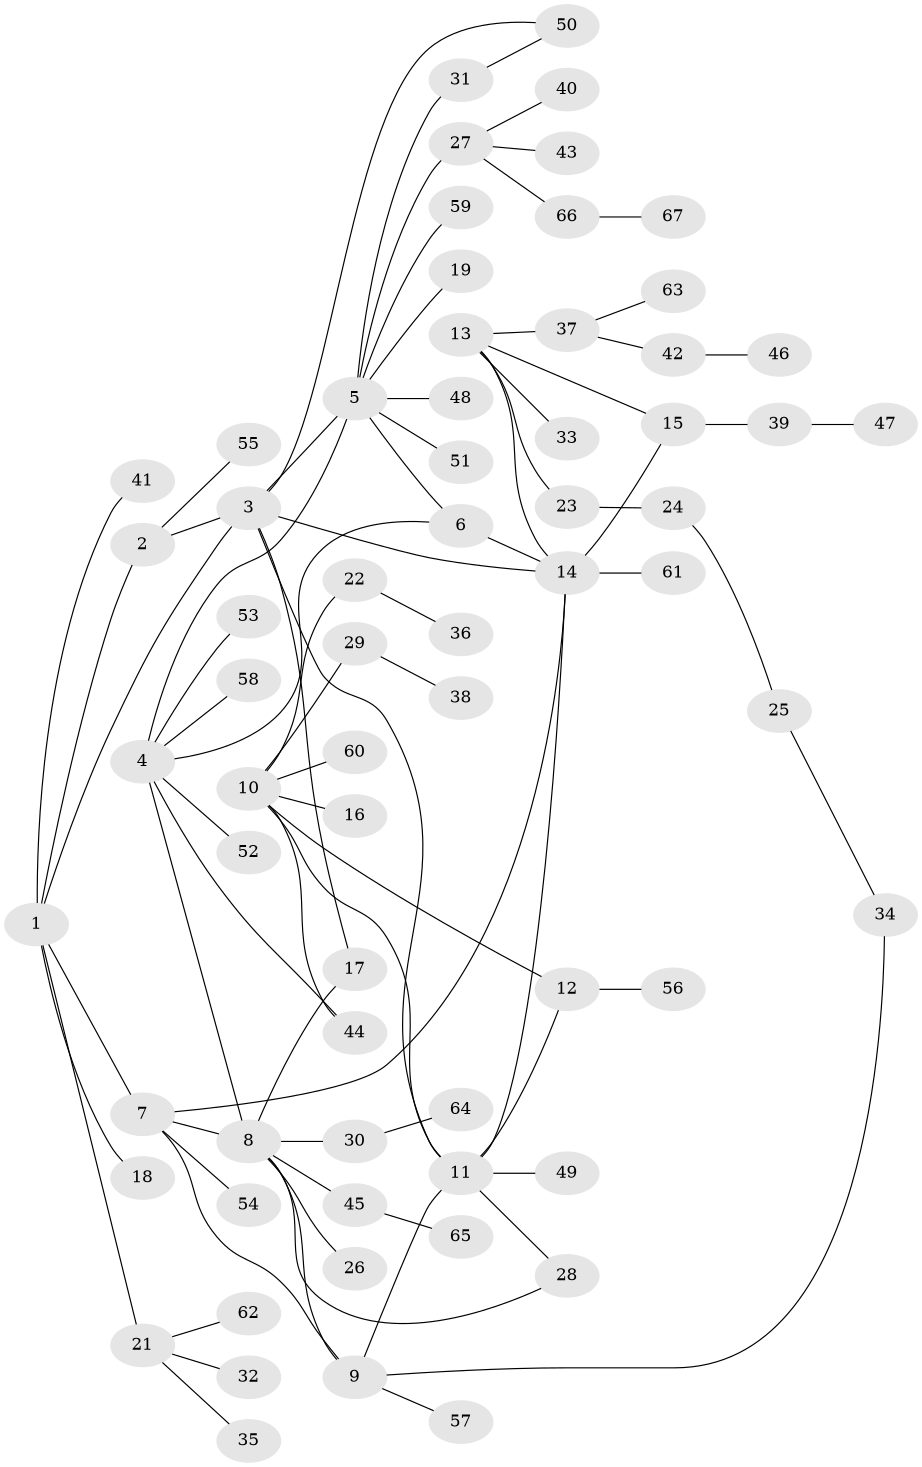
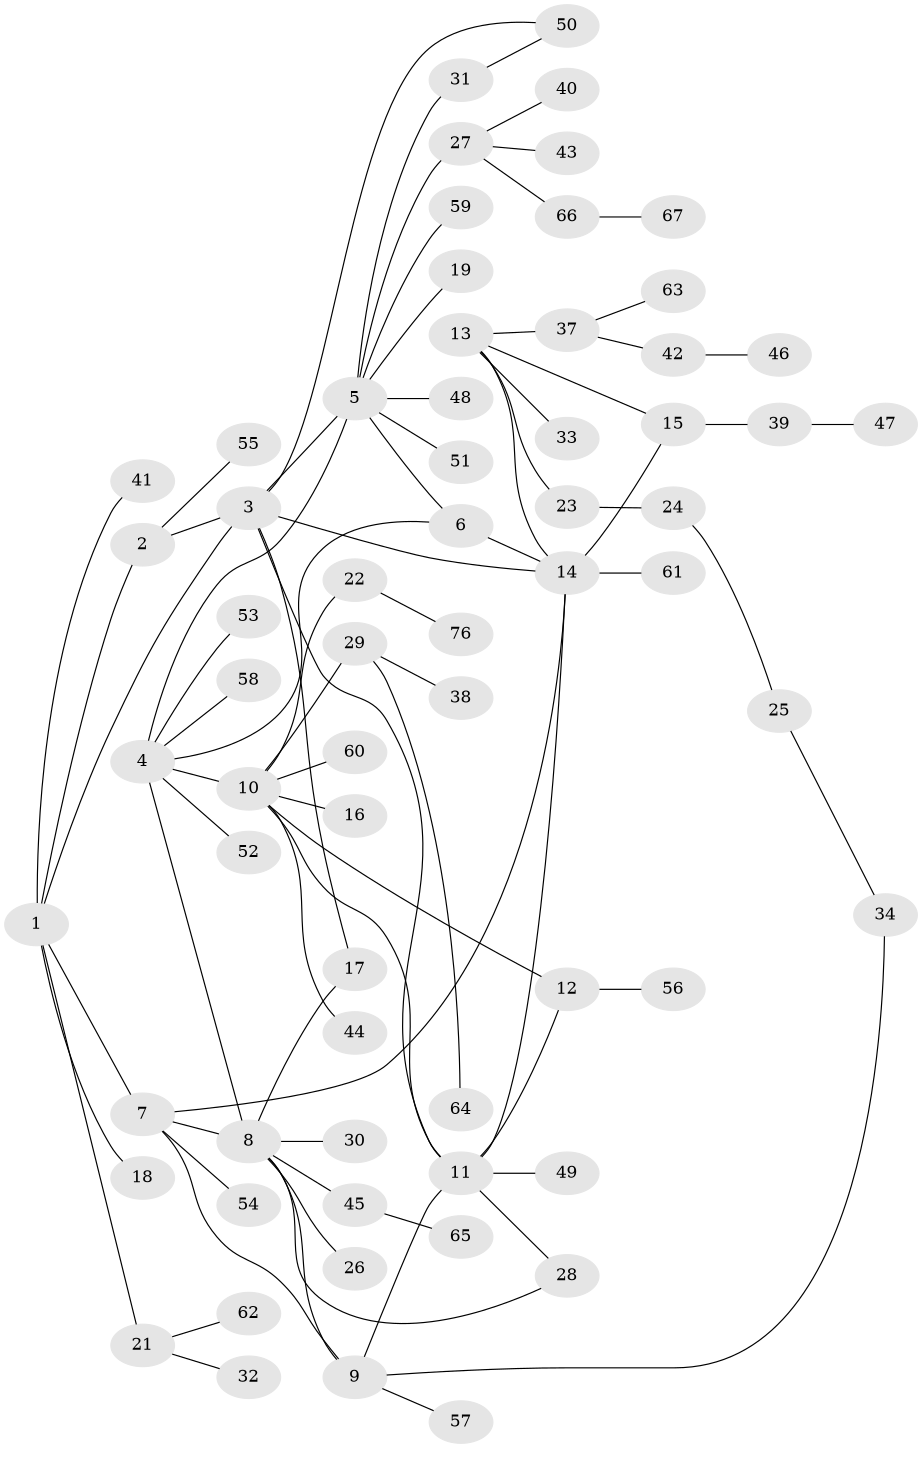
  graph {
    rankdir=LR
    node [color=gray90 style=filled]
    1
    2
    3
    7
    18
    21
    41
    55
    5
    11
    14
    17
    50
    8
    9
    54
    32
-   35
    62
    6
    19
    27
    31
    48
    51
    59
    28
    12
    49
    15
    61
    4
    10
    52
    53
    58
    26
    30
    45
    16
    22
    29
    44
    60
    40
    43
    66
    34
    57
    65
    56
-   36
+   36 [label=76]
    38
    64
    13
    23
    33
    37
    39
    24
    42
    63
    47
    25
    67
    46
    1 -- 2
    1 -- 3
    1 -- 7
    1 -- 18
    1 -- 21
    1 -- 41
    2 -- 3
    2 -- 55
    3 -- 5
    3 -- 11
    3 -- 14
    3 -- 17
    3 -- 50
    7 -- 14
    7 -- 8
    7 -- 9
    7 -- 54
    21 -- 32
-   21 -- 35
    21 -- 62
    5 -- 6
    5 -- 19
    5 -- 27
    5 -- 31
    5 -- 48
    5 -- 51
    5 -- 59
    11 -- 14
    11 -- 28
    11 -- 12
    11 -- 49
    14 -- 15
    14 -- 61
    8 -- 17
    8 -- 9
    8 -- 28
    8 -- 26
    8 -- 30
    8 -- 45
    9 -- 11
    9 -- 34
    9 -- 57
    6 -- 14
    27 -- 40
    27 -- 43
    27 -- 66
    31 -- 50
    12 -- 56
    15 -- 39
    4 -- 5
    4 -- 8
    4 -- 6
-   4 -- 44
+   4 -- 10
    4 -- 52
    4 -- 53
    4 -- 58
    10 -- 11
    10 -- 12
    10 -- 16
    10 -- 22
    10 -- 29
    10 -- 44
    10 -- 60
    45 -- 65
    22 -- 36
    29 -- 38
-   30 -- 64
+   29 -- 64
    66 -- 67
    13 -- 14
    13 -- 15
    13 -- 23
    13 -- 33
    13 -- 37
    23 -- 24
    37 -- 42
    37 -- 63
    39 -- 47
    24 -- 25
    42 -- 46
    25 -- 34
  }
